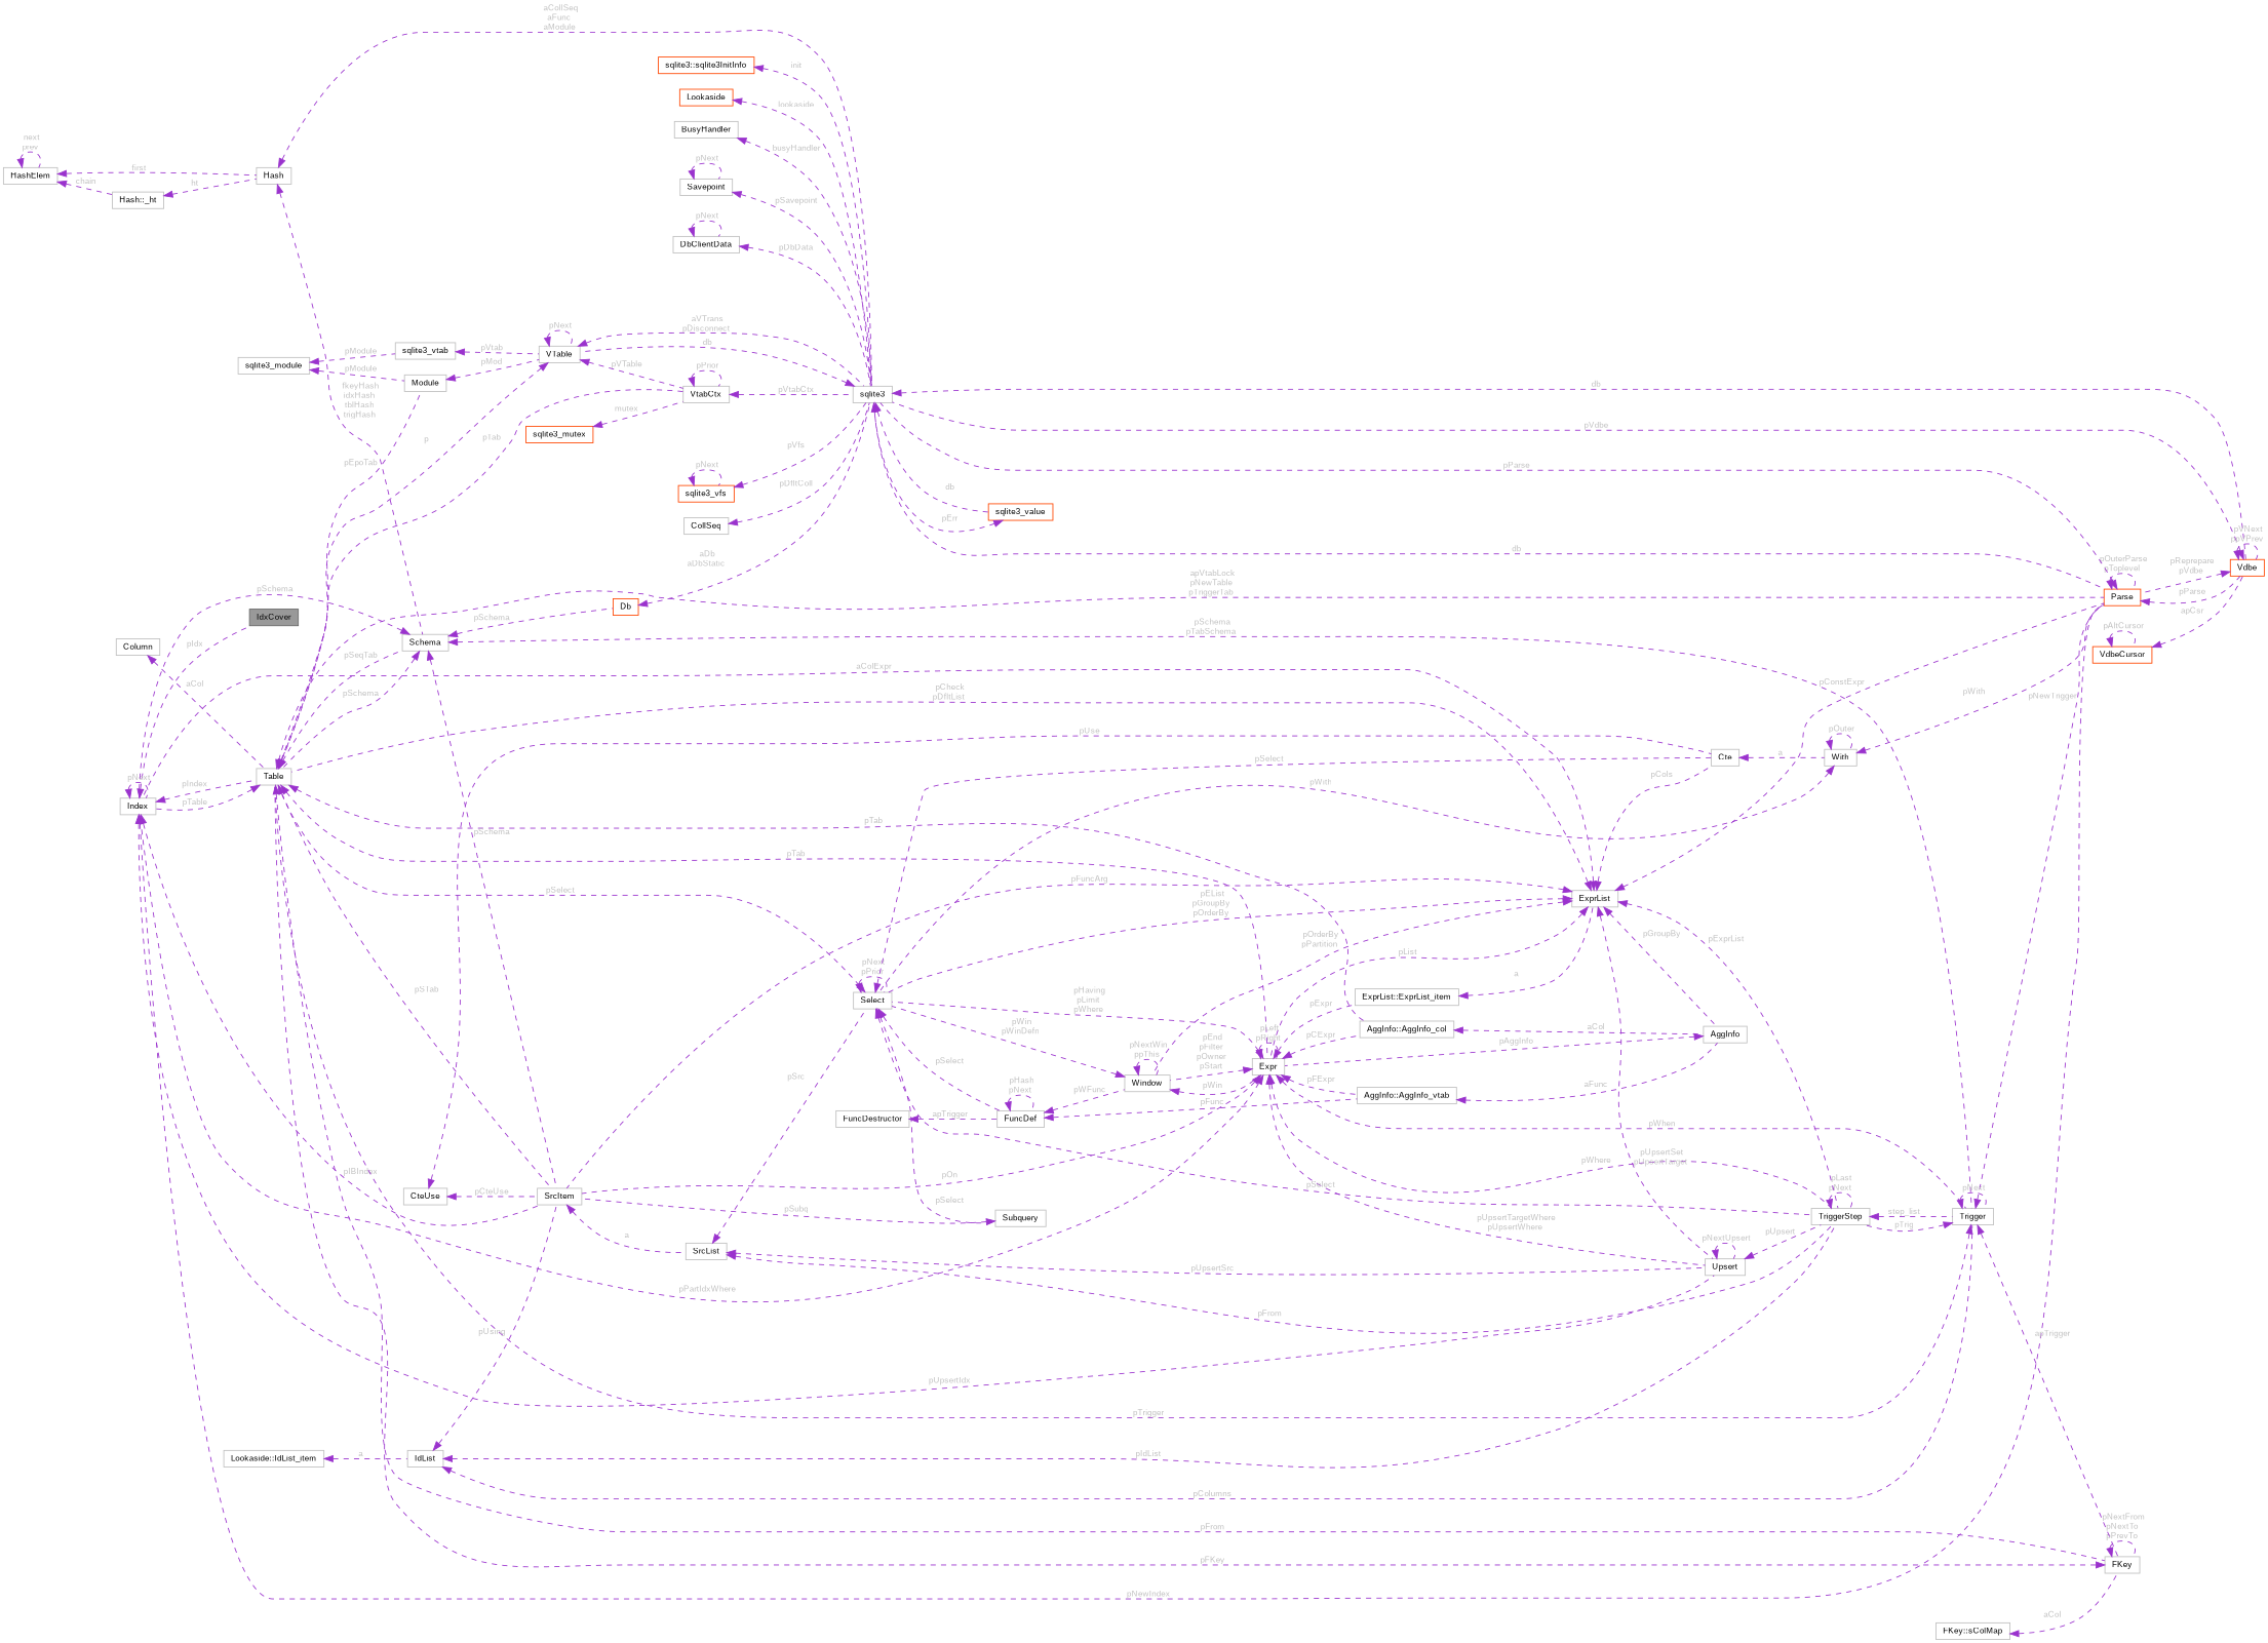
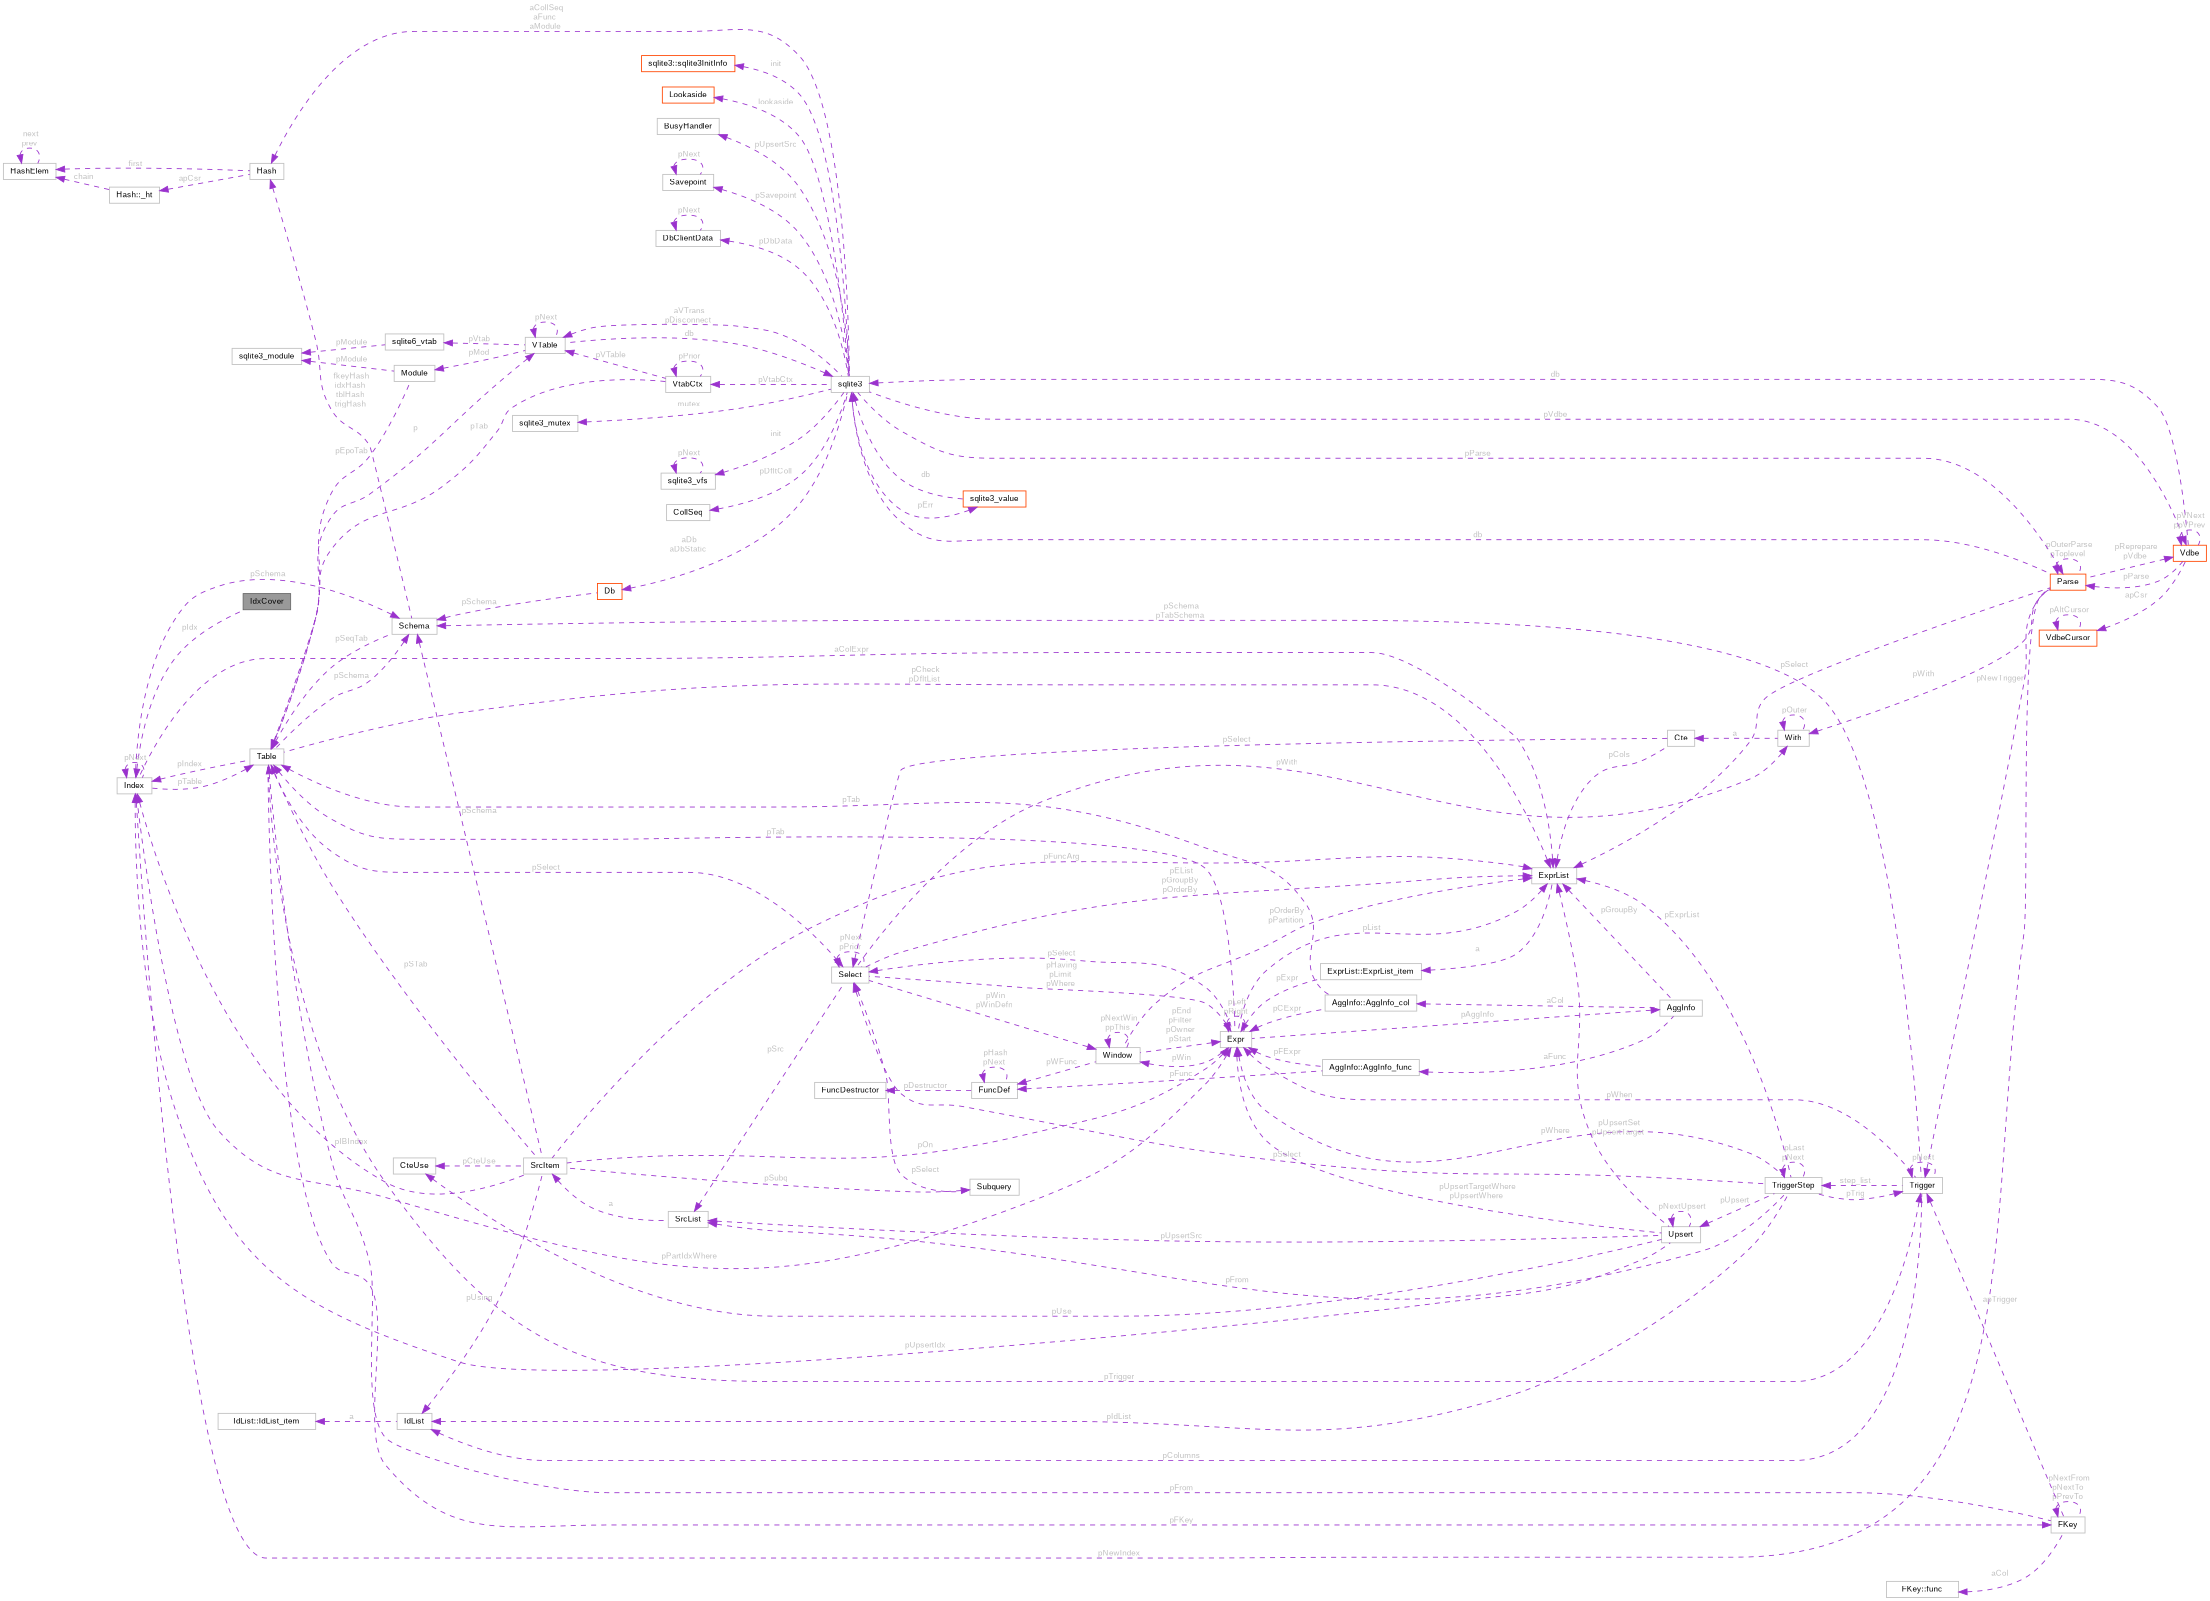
  digraph {
    fontname="Liberation Sans"
    rankdir=LR
    node [color=grey75 fillcolor=white fontname="Liberation Sans" fontsize=10 shape=box style=filled]
    edge [color=darkorchid3 dir=back fontcolor=grey fontname="Liberation Sans" fontsize=10 labelfontname=Helvetica labelfontsize=10 style=dashed]
    n1 [color=gray40 fillcolor=grey60 fontcolor=black height=0.2 label=IdxCover width=0.4]
    n2 [height=0.2 label=Index width=0.4]
    n3 [height=0.2 label=Table width=0.4]
    n4 [height=0.2 label=SrcItem width=0.4]
    n5 [height=0.2 label=Upsert width=0.4]
    n6 [color=orangered height=0.2 label=Parse width=0.4]
    n7 [height=0.2 label=Expr width=0.4]
    n8 [height=0.2 label=Schema width=0.4]
    n9 [height=0.2 label="AggInfo::AggInfo_col" width=0.4]
    n10 [height=0.2 label=FKey width=0.4]
    n11 [height=0.2 label=VtabCtx width=0.4]
    n12 [height=0.2 label=Module width=0.4]
    n13 [height=0.2 label=SrcList width=0.4]
    n14 [height=0.2 label=TriggerStep width=0.4]
    n15 [height=0.2 label=sqlite3 width=0.4]
    n16 [color=orangered height=0.2 label=Vdbe width=0.4]
    n17 [height=0.2 label=Select width=0.4]
    n18 [height=0.2 label=Window width=0.4]
    n19 [height=0.2 label="ExprList::ExprList_item" width=0.4]
-   n20 [height=0.2 label="AggInfo::AggInfo_vtab" width=0.4]
+   n20 [height=0.2 label="AggInfo::AggInfo_func" width=0.4]
    n21 [height=0.2 label=Trigger width=0.4]
    n22 [color=orangered height=0.2 label=Db width=0.4]
    n23 [height=0.2 label=AggInfo width=0.4]
    n24 [height=0.2 label=VTable width=0.4]
-   n25 [height=0.2 label=Column width=0.4]
    n26 [height=0.2 label=ExprList width=0.4]
    n27 [height=0.2 label=Cte width=0.4]
    n28 [height=0.2 label=Subquery width=0.4]
    n29 [height=0.2 label=With width=0.4]
    n30 [height=0.2 label=CteUse width=0.4]
    n31 [height=0.2 label=IdList width=0.4]
-   n32 [height=0.2 label="Lookaside::IdList_item" width=0.4]
+   n32 [height=0.2 label="IdList::IdList_item" width=0.4]
    n33 [height=0.2 label=Hash width=0.4]
    n34 [color=orangered height=0.2 label=sqlite3_value width=0.4]
    n35 [height=0.2 label=HashElem width=0.4]
    n36 [height=0.2 label="Hash::_ht" width=0.4]
    n37 [height=0.2 label=FuncDef width=0.4]
    n38 [height=0.2 label=FuncDestructor width=0.4]
-   n39 [height=0.2 label="FKey::sColMap" width=0.4]
-   n40 [color=orangered height=0.2 label=sqlite3_vfs width=0.4]
+   n39 [height=0.2 label="FKey::func" width=0.4]
+   n40 [height=0.2 label=sqlite3_vfs width=0.4]
    n41 [color=orangered height=0.2 label=VdbeCursor width=0.4]
    n42 [height=0.2 label=CollSeq width=0.4]
-   n43 [color=orangered height=0.2 label=sqlite3_mutex width=0.4]
+   n43 [height=0.2 label=sqlite3_mutex width=0.4]
    n44 [color=orangered height=0.2 label="sqlite3::sqlite3InitInfo" width=0.4]
    n45 [color=orangered height=0.2 label=Lookaside width=0.4]
    n46 [height=0.2 label=BusyHandler width=0.4]
    n47 [height=0.2 label=Savepoint width=0.4]
    n48 [height=0.2 label=DbClientData width=0.4]
    n49 [height=0.2 label=sqlite3_module width=0.4]
-   n50 [height=0.2 label=sqlite3_vtab width=0.4]
+   n50 [height=0.2 label=sqlite6_vtab width=0.4]
    n2 -> n1 [label=" pIdx"]
    n2 -> n2 [label=" pNext"]
    n2 -> n3 [label=" pIndex"]
    n2 -> n4 [label=" pIBIndex"]
    n2 -> n5 [label=" pUpsertIdx"]
    n2 -> n6 [label=" pNewIndex"]
    n3 -> n2 [label=" pTable"]
    n3 -> n4 [label=" pSTab"]
-   n3 -> n6 [label=" apVtabLock\npNewTable\npTriggerTab"]
    n3 -> n7 [label=" pTab"]
    n3 -> n8 [label=" pSeqTab"]
    n3 -> n9 [label=" pTab"]
    n3 -> n10 [label=" pFrom"]
    n3 -> n11 [label=" pTab"]
    n3 -> n12 [label=" pEpoTab"]
    n4 -> n13 [label=" a"]
    n5 -> n5 [label=" pNextUpsert"]
    n5 -> n14 [label=" pUpsert"]
    n6 -> n6 [label=" pOuterParse\npToplevel"]
    n6 -> n15 [label=" pParse"]
    n6 -> n16 [label=" pParse"]
    n7 -> n2 [label=" pPartIdxWhere"]
    n7 -> n4 [label=" pOn"]
    n7 -> n5 [label=" pUpsertTargetWhere\npUpsertWhere"]
    n7 -> n7 [label=" pLeft\npRight"]
    n7 -> n9 [label=" pCExpr"]
    n7 -> n14 [label=" pWhere"]
    n7 -> n17 [label=" pHaving\npLimit\npWhere"]
    n7 -> n18 [label=" pEnd\npFilter\npOwner\npStart"]
    n7 -> n19 [label=" pExpr"]
    n7 -> n20 [label=" pFExpr"]
    n7 -> n21 [label=" pWhen"]
    n8 -> n2 [label=" pSchema"]
    n8 -> n3 [label=" pSchema"]
    n8 -> n4 [label=" pSchema"]
    n8 -> n21 [label=" pSchema\npTabSchema"]
    n8 -> n22 [label=" pSchema"]
    n9 -> n23 [label=" aCol"]
    n10 -> n3 [label=" pFKey"]
    n10 -> n10 [label=" pNextFrom\npNextTo\npPrevTo"]
    n11 -> n11 [label=" pPrior"]
    n11 -> n15 [label=" pVtabCtx"]
    n12 -> n24 [label=" pMod"]
    n13 -> n5 [label=" pUpsertSrc"]
    n13 -> n14 [label=" pFrom"]
    n13 -> n17 [label=" pSrc"]
    n14 -> n14 [label=" pLast\npNext"]
    n14 -> n21 [label=" step_list"]
    n15 -> n6 [label=" db"]
    n15 -> n16 [label=" db"]
    n15 -> n24 [label=" db"]
    n15 -> n34 [label=" db"]
    n16 -> n6 [label=" pReprepare\npVdbe"]
    n16 -> n15 [label=" pVdbe"]
    n16 -> n16 [label=" pVNext\nppVPrev"]
    n17 -> n3 [label=" pSelect"]
-   n17 -> n37 [label=" pSelect"]
+   n17 -> n7 [label=" pSelect"]
    n17 -> n14 [label=" pSelect"]
    n17 -> n17 [label=" pNext\npPrior"]
    n17 -> n27 [label=" pSelect"]
    n17 -> n28 [label=" pSelect"]
    n18 -> n7 [label=" pWin"]
    n18 -> n17 [label=" pWin\npWinDefn"]
    n18 -> n18 [label=" pNextWin\nppThis"]
    n19 -> n26 [label=" a"]
    n20 -> n23 [label=" aFunc"]
    n21 -> n3 [label=" pTrigger"]
    n21 -> n6 [label=" pNewTrigger"]
    n21 -> n10 [label=" apTrigger"]
    n21 -> n14 [label=" pTrig"]
    n21 -> n21 [label=" pNext"]
    n22 -> n15 [label=" aDb\naDbStatic"]
    n23 -> n7 [label=" pAggInfo"]
    n24 -> n3 [label=" p"]
    n24 -> n11 [label=" pVTable"]
    n24 -> n15 [label=" aVTrans\npDisconnect"]
    n24 -> n24 [label=" pNext"]
-   n25 -> n3 [label=" aCol"]
    n26 -> n2 [label=" aColExpr"]
    n26 -> n3 [label=" pCheck\npDfltList"]
    n26 -> n4 [label=" pFuncArg"]
    n26 -> n5 [label=" pUpsertSet\npUpsertTarget"]
-   n26 -> n6 [label=" pConstExpr"]
+   n26 -> n6 [label=" pSelect"]
    n26 -> n7 [label=" pList"]
    n26 -> n14 [label=" pExprList"]
    n26 -> n17 [label=" pEList\npGroupBy\npOrderBy"]
    n26 -> n18 [label=" pOrderBy\npPartition"]
    n26 -> n23 [label=" pGroupBy"]
    n26 -> n27 [label=" pCols"]
    n27 -> n29 [label=" a"]
    n28 -> n4 [label=" pSubq"]
    n29 -> n6 [label=" pWith"]
    n29 -> n17 [label=" pWith"]
    n29 -> n29 [label=" pOuter"]
    n30 -> n4 [label=" pCteUse"]
-   n30 -> n27 [label=" pUse"]
+   n30 -> n5 [label=" pUse"]
    n31 -> n4 [label=" pUsing"]
    n31 -> n14 [label=" pIdList"]
    n31 -> n21 [label=" pColumns"]
    n32 -> n31 [label=" a"]
    n33 -> n8 [label=" fkeyHash\nidxHash\ntblHash\ntrigHash"]
    n33 -> n15 [label=" aCollSeq\naFunc\naModule"]
    n34 -> n15 [label=" pErr"]
    n35 -> n33 [label=" first"]
    n35 -> n35 [label=" next\nprev"]
    n35 -> n36 [label=" chain"]
-   n36 -> n33 [label=" ht"]
+   n36 -> n33 [label=" apCsr"]
    n37 -> n18 [label=" pWFunc"]
    n37 -> n20 [label=" pFunc"]
    n37 -> n37 [label=" pHash\npNext"]
-   n38 -> n37 [label=" apTrigger"]
+   n38 -> n37 [label=" pDestructor"]
    n39 -> n10 [label=" aCol"]
-   n40 -> n15 [label=" pVfs"]
+   n40 -> n15 [label=" init"]
    n40 -> n40 [label=" pNext"]
    n41 -> n16 [label=" apCsr"]
    n41 -> n41 [label=" pAltCursor"]
    n42 -> n15 [label=" pDfltColl"]
-   n43 -> n11 [label=" mutex"]
+   n43 -> n15 [label=" mutex"]
    n44 -> n15 [label=" init"]
    n45 -> n15 [label=" lookaside"]
-   n46 -> n15 [label=" busyHandler"]
+   n46 -> n15 [label=" pUpsertSrc"]
    n47 -> n15 [label=" pSavepoint"]
    n47 -> n47 [label=" pNext"]
    n48 -> n15 [label=" pDbData"]
    n48 -> n48 [label=" pNext"]
    n49 -> n12 [label=" pModule"]
    n49 -> n50 [label=" pModule"]
    n50 -> n24 [label=" pVtab"]
  }
